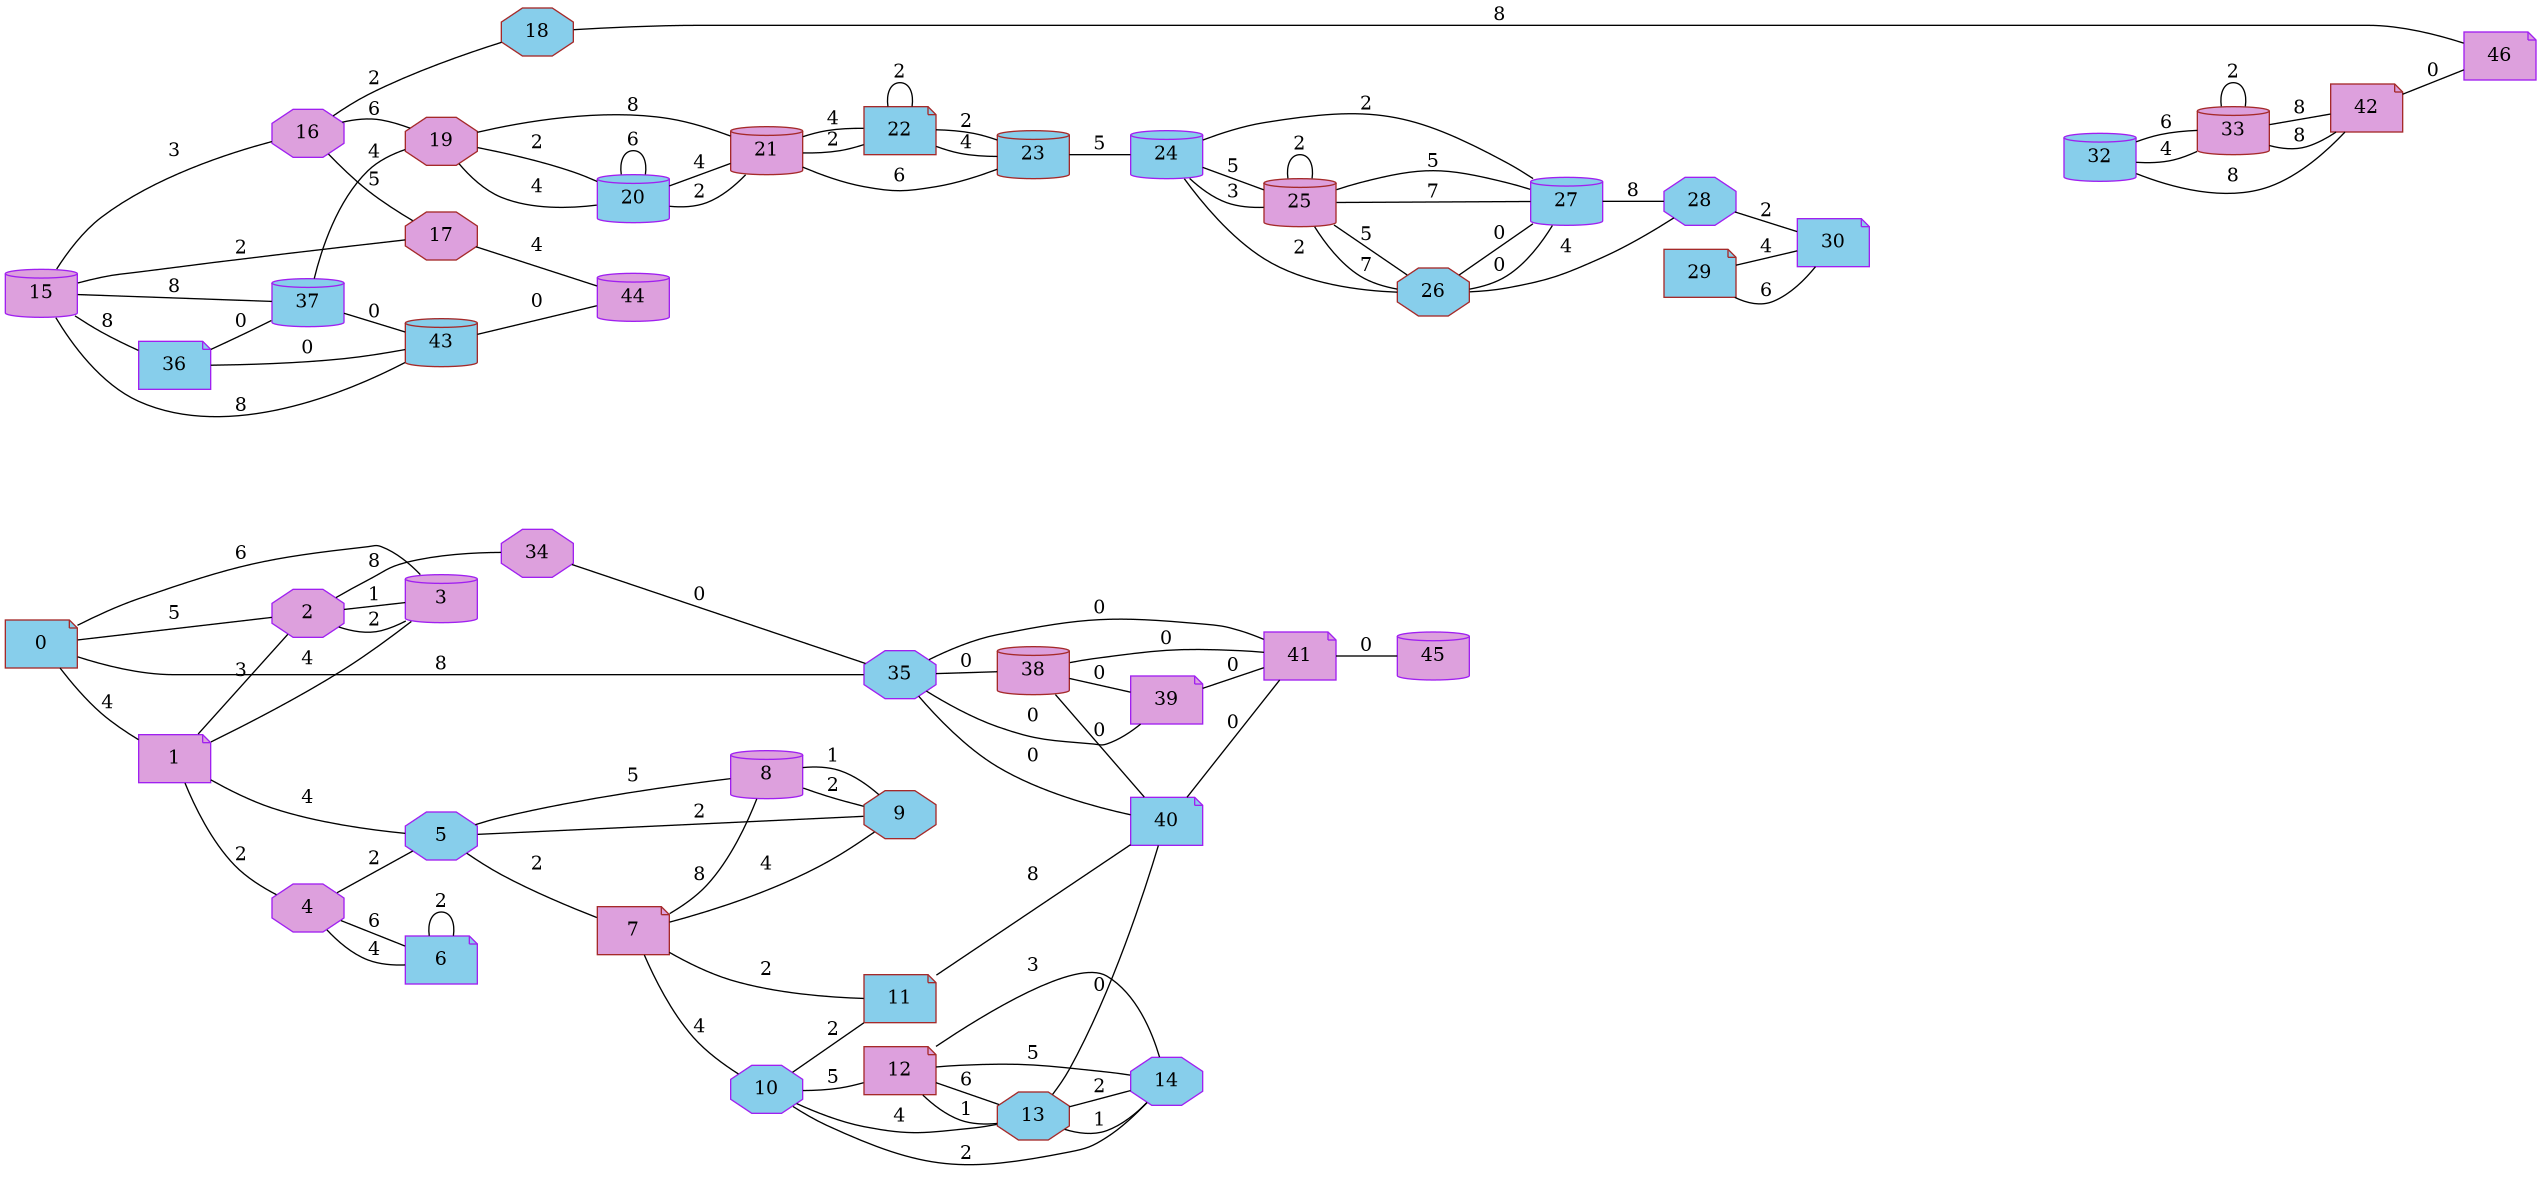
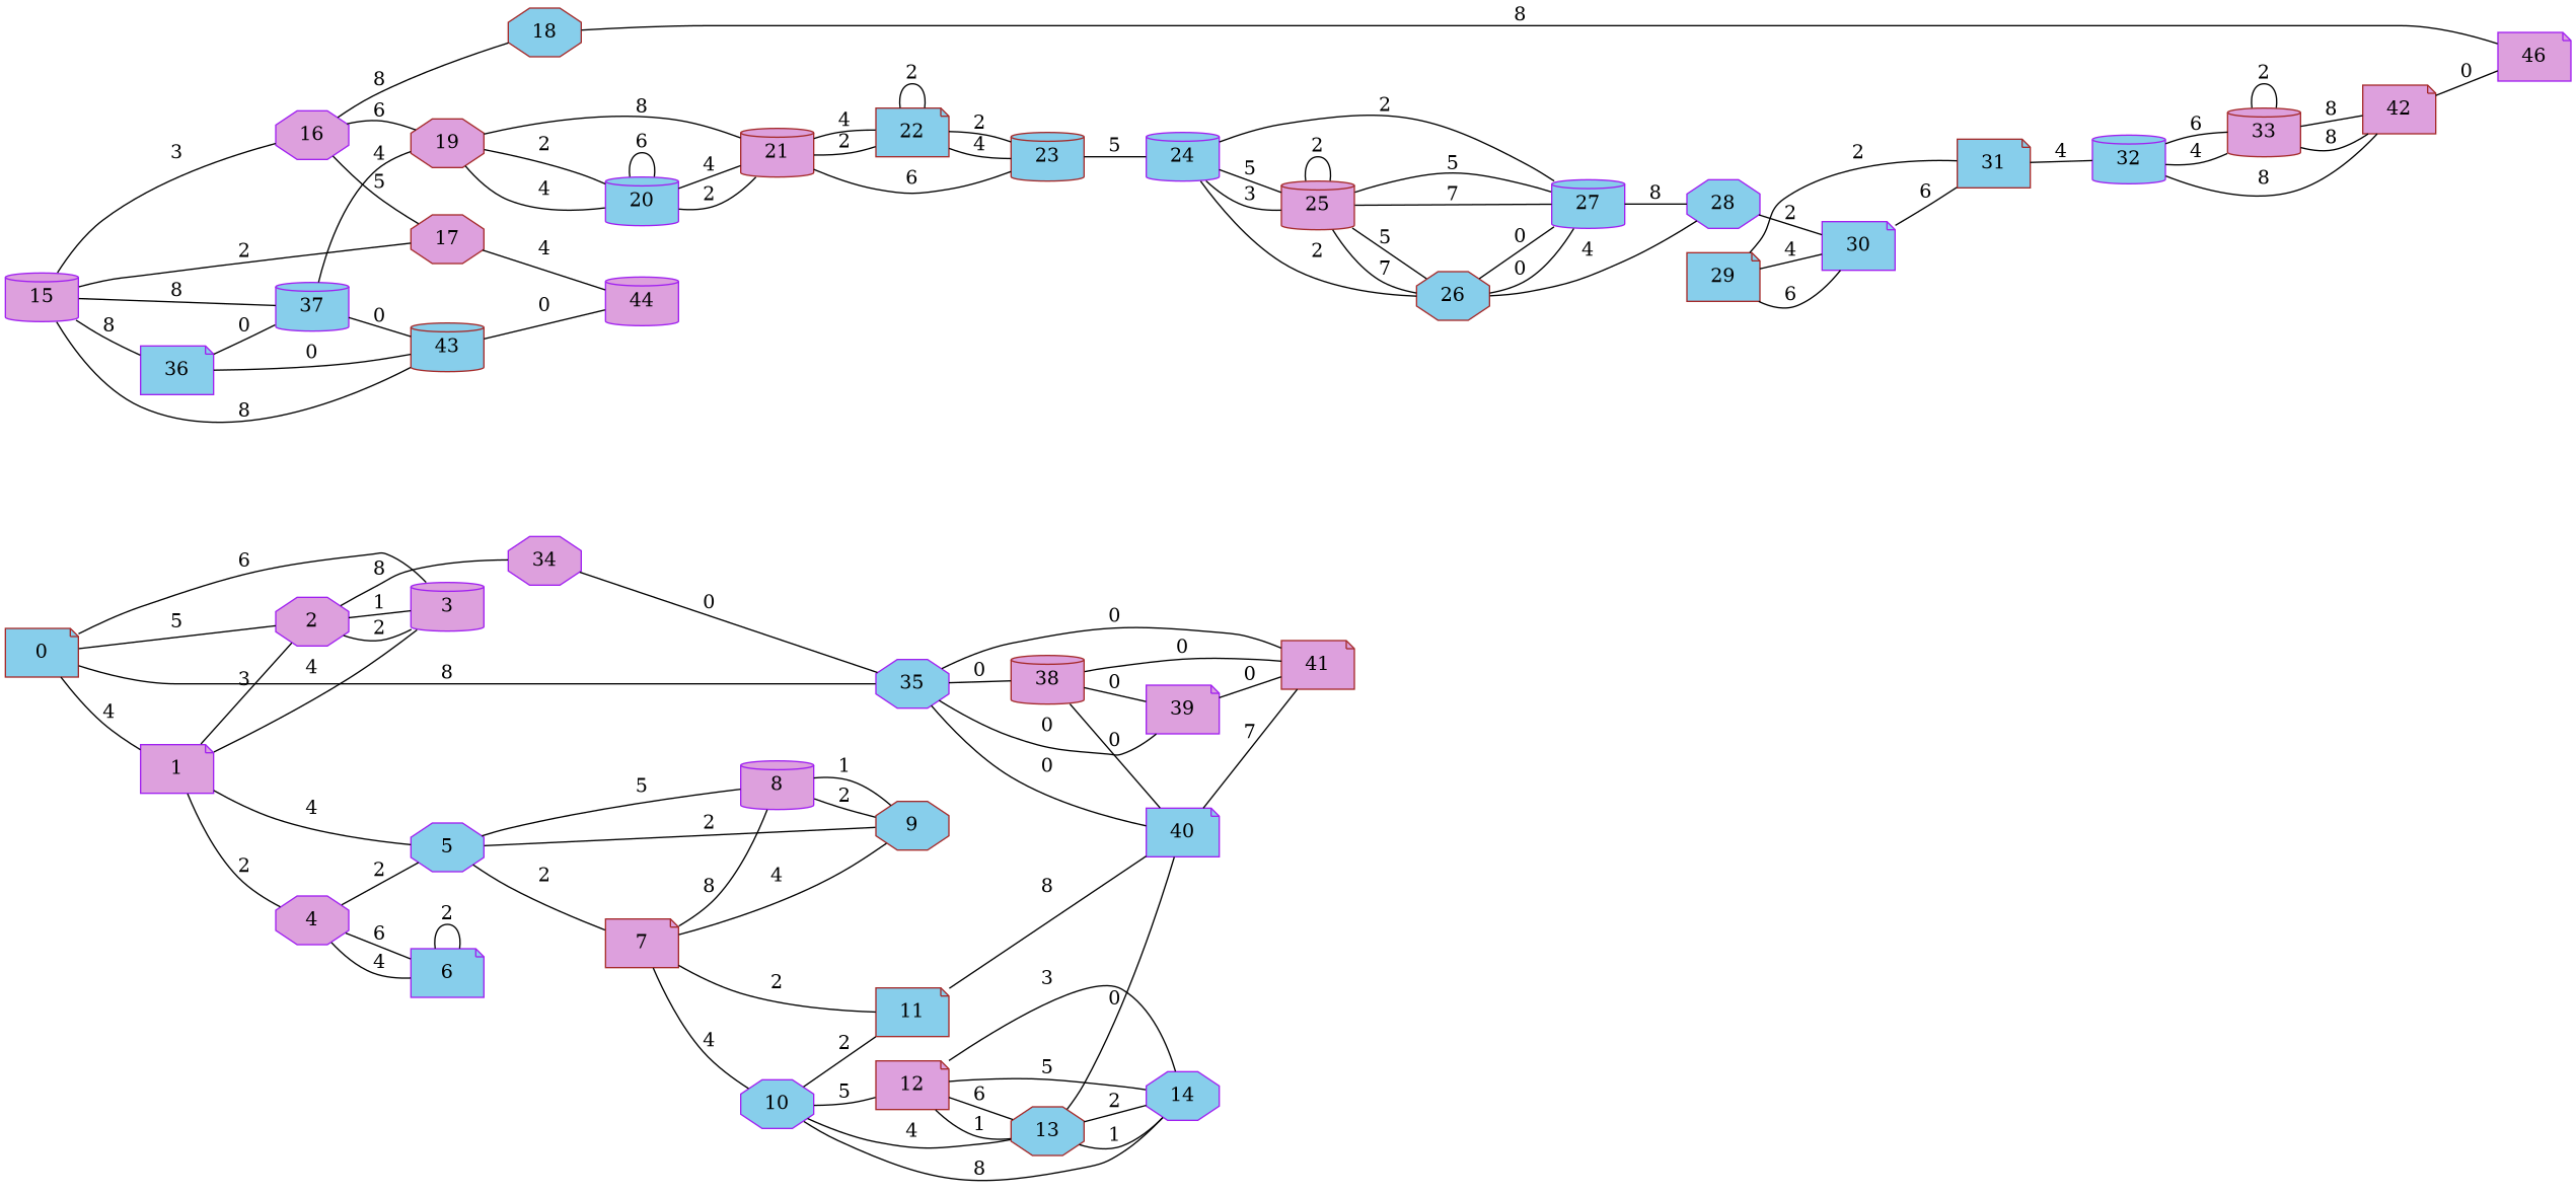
  graph {
    rankdir=LR
    node [color=purple fillcolor=skyblue shape=note style=filled weight=1]
    0 [color=brown]
    1 [fillcolor=plum]
    2 [fillcolor=plum shape=octagon]
    3 [fillcolor=plum shape=cylinder]
    35 [shape=octagon weight=3]
    4 [fillcolor=plum shape=octagon]
    5 [shape=octagon]
    34 [fillcolor=plum shape=octagon weight=4]
    40 [weight=3]
    38 [color=brown fillcolor=plum shape=cylinder weight=3]
    39 [fillcolor=plum weight=3]
-   41 [fillcolor=plum weight=3]
+   41 [color=brown fillcolor=plum weight=3]
    6 [weight=2]
    7 [color=brown fillcolor=plum]
    8 [fillcolor=plum shape=cylinder]
    9 [color=brown shape=octagon]
    10 [shape=octagon]
    11 [color=brown]
    12 [color=brown fillcolor=plum]
    13 [color=brown shape=octagon]
    14 [shape=octagon]
    15 [fillcolor=plum shape=cylinder]
    16 [fillcolor=plum shape=octagon]
    17 [color=brown fillcolor=plum shape=octagon]
    36 [weight=3]
    37 [shape=cylinder weight=3]
    43 [color=brown shape=cylinder weight=3]
    18 [color=brown shape=octagon]
    19 [color=brown fillcolor=plum shape=octagon]
    44 [fillcolor=plum shape=cylinder weight=3]
    46 [fillcolor=plum weight=3]
    20 [shape=cylinder weight=2]
    21 [color=brown fillcolor=plum shape=cylinder]
    22 [color=brown weight=2]
    23 [color=brown shape=cylinder]
    24 [shape=cylinder]
    25 [color=brown fillcolor=plum shape=cylinder weight=2]
    26 [color=brown shape=octagon]
    27 [shape=cylinder]
    28 [shape=octagon]
    30 [weight=2]
    29 [color=brown]
+   31 [color=brown]
    32 [shape=cylinder]
    33 [color=brown fillcolor=plum shape=cylinder weight=2]
    42 [color=brown fillcolor=plum weight=3]
-   45 [fillcolor=plum shape=cylinder weight=3]
    0 -- 1 [label=4]
    0 -- 2 [label=5]
    0 -- 3 [label=6]
    0 -- 35 [label=8]
    1 -- 2 [label=3]
    1 -- 3 [label=4]
    1 -- 4 [label=2]
    1 -- 5 [label=4]
    2 -- 3 [label=1]
    2 -- 3 [label=2]
    2 -- 34 [label=8]
    35 -- 40 [label=0]
    35 -- 38 [label=0]
    35 -- 39 [label=0]
    35 -- 41 [label=0]
    4 -- 5 [label=2]
    4 -- 6 [label=6]
    4 -- 6 [label=4]
    5 -- 7 [label=2]
    5 -- 8 [label=5]
    5 -- 9 [label=2]
    34 -- 35 [label=0]
-   40 -- 41 [label=0]
+   40 -- 41 [label=7]
    38 -- 40 [label=0]
    38 -- 39 [label=0]
    38 -- 41 [label=0]
    39 -- 41 [label=0]
-   41 -- 45 [label=0]
    6 -- 6 [label=2]
    7 -- 8 [label=8]
    7 -- 9 [label=4]
    7 -- 10 [label=4]
    7 -- 11 [label=2]
    8 -- 9 [label=1]
    8 -- 9 [label=2]
    10 -- 11 [label=2]
    10 -- 12 [label=5]
    10 -- 13 [label=4]
-   10 -- 14 [label=2]
+   10 -- 14 [label=8]
    11 -- 40 [label=8]
    12 -- 13 [label=6]
    12 -- 13 [label=1]
    12 -- 14 [label=5]
    12 -- 14 [label=3]
    13 -- 40 [label=0]
    13 -- 14 [label=1]
    13 -- 14 [label=2]
    15 -- 16 [label=3]
    15 -- 17 [label=2]
    15 -- 36 [label=8]
    15 -- 37 [label=8]
    15 -- 43 [label=8]
    16 -- 17 [label=5]
-   16 -- 18 [label=2]
+   16 -- 18 [label=8]
    16 -- 19 [label=6]
    17 -- 44 [label=4]
    36 -- 37 [label=0]
    36 -- 43 [label=0]
    37 -- 43 [label=0]
    37 -- 19 [label=4]
    43 -- 44 [label=0]
    18 -- 46 [label=8]
    19 -- 20 [label=2]
    19 -- 20 [label=4]
    19 -- 21 [label=8]
    20 -- 20 [label=6]
    20 -- 21 [label=4]
    20 -- 21 [label=2]
    21 -- 22 [label=2]
    21 -- 22 [label=4]
    21 -- 23 [label=6]
    22 -- 22 [label=2]
    22 -- 23 [label=4]
    22 -- 23 [label=2]
    23 -- 24 [label=5]
    24 -- 25 [label=3]
    24 -- 25 [label=5]
    24 -- 26 [label=2]
    24 -- 27 [label=2]
    25 -- 25 [label=2]
    25 -- 26 [label=5]
    25 -- 26 [label=7]
    25 -- 27 [label=5]
    25 -- 27 [label=7]
    26 -- 27 [label=0]
    26 -- 27 [label=0]
    26 -- 28 [label=4]
    27 -- 28 [label=8]
    28 -- 30 [label=2]
+   30 -- 31 [label=6]
    29 -- 30 [label=6]
    29 -- 30 [label=4]
+   29 -- 31 [label=2]
+   31 -- 32 [label=4]
    32 -- 33 [label=6]
    32 -- 33 [label=4]
    32 -- 42 [label=8]
    33 -- 33 [label=2]
    33 -- 42 [label=8]
    33 -- 42 [label=8]
    42 -- 46 [label=0]
  }
